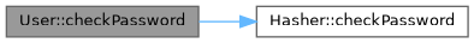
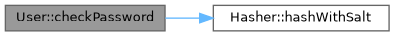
  digraph {
    rankdir=LR
    node [fontname=Helvetica fontsize=10 shape=box style=filled]
    n1 [color=gray40 fillcolor=grey60 fontcolor=black height=0.2 label="User::checkPassword" width=0.4]
-   n2 [color=grey40 fillcolor=white height=0.2 label="Hasher::checkPassword" width=0.4]
+   n2 [color=grey40 fillcolor=white height=0.2 label="Hasher::hashWithSalt" width=0.4]
    n1 -> n2 [color=steelblue1 fontname=Helvetica fontsize=10 labelfontname=Helvetica labelfontsize=10 style=solid]
  }
